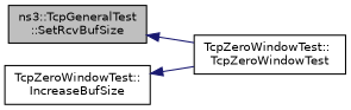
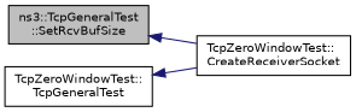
  digraph {
    rankdir=LR
    node [color=black fillcolor=white fontname=Helvetica fontsize=10 shape=record style=filled]
    edge [color=midnightblue dir=back fontname=Helvetica fontsize=10 labelfontname=Helvetica labelfontsize=10 style=solid]
    n1 [fillcolor=grey75 fontcolor=black height=0.2 label="ns3::TcpGeneralTest\l::SetRcvBufSize" width=0.4]
-   n2 [height=0.2 label="TcpZeroWindowTest::\lTcpZeroWindowTest" width=0.4]
-   n3 [height=0.2 label="TcpZeroWindowTest::\lIncreaseBufSize" width=0.4]
+   n2 [height=0.2 label="TcpZeroWindowTest::\lCreateReceiverSocket" width=0.4]
+   n3 [height=0.2 label="TcpZeroWindowTest::\lTcpGeneralTest" width=0.4]
    n1 -> n2
    n3 -> n2
  }
